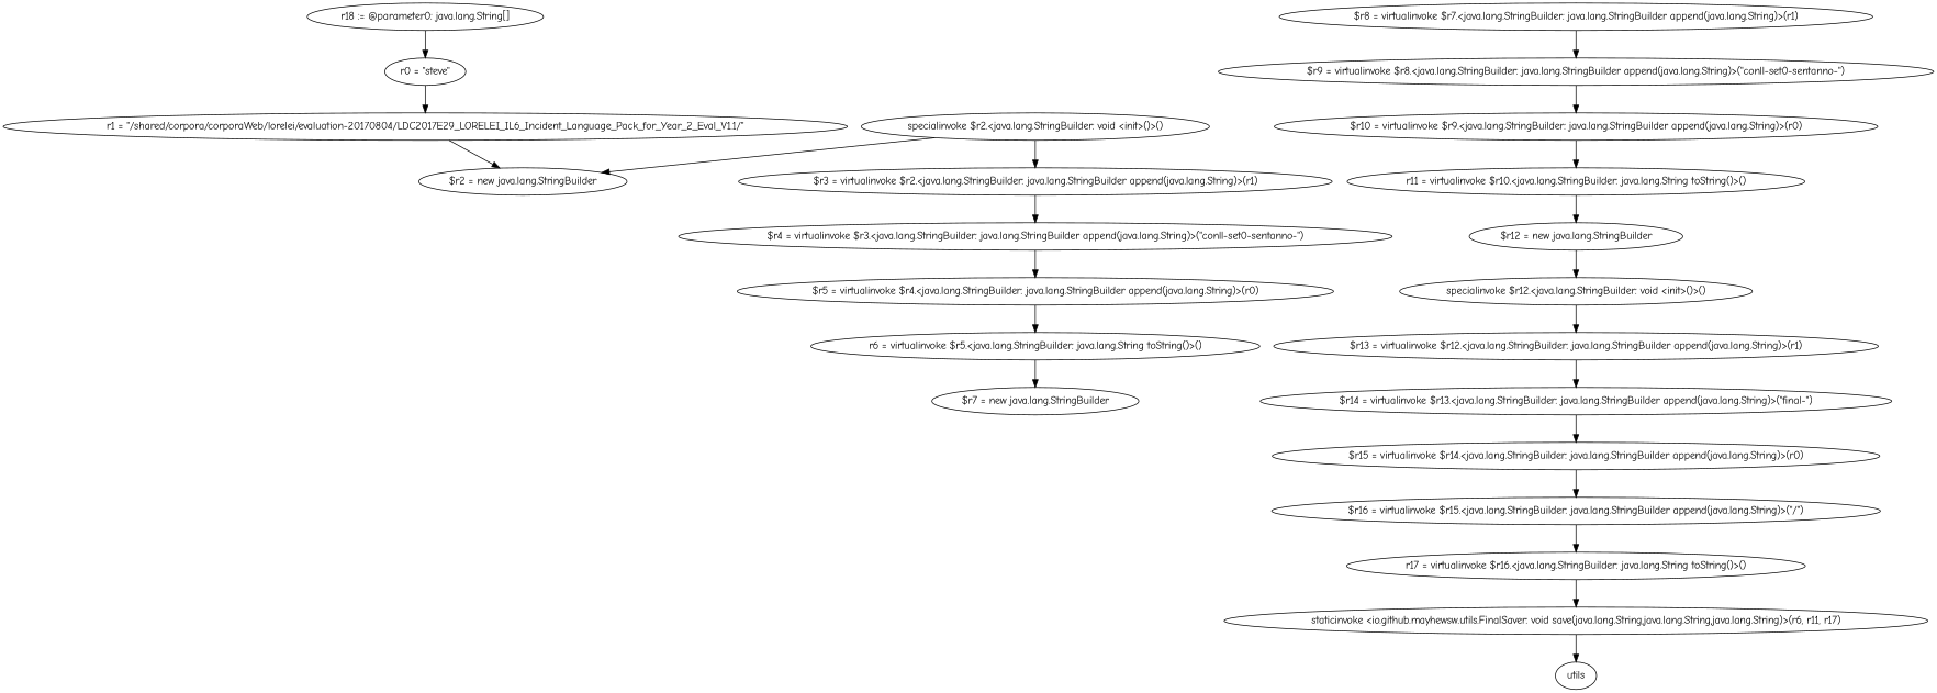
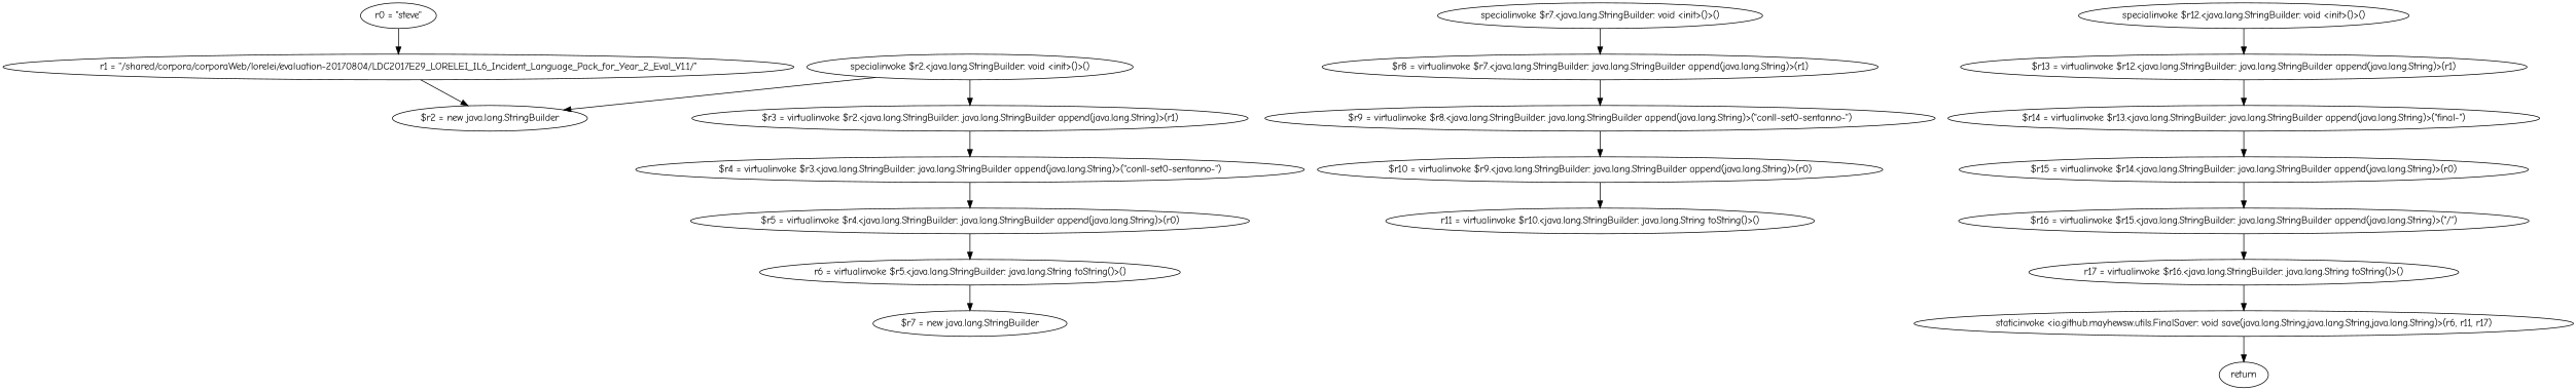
  digraph {
    fontname="Comic Neue"
    node [fontname="Comic Neue"]
    edge [fontname="Comic Neue"]
-   "r18 := @parameter0: java.lang.String[]"
    "r0 = \"steve\""
    "r1 = \"/shared/corpora/corporaWeb/lorelei/evaluation-20170804/LDC2017E29_LORELEI_IL6_Incident_Language_Pack_for_Year_2_Eval_V1.1/\""
    "$r2 = new java.lang.StringBuilder"
    "specialinvoke $r2.<java.lang.StringBuilder: void <init>()>()"
    "$r3 = virtualinvoke $r2.<java.lang.StringBuilder: java.lang.StringBuilder append(java.lang.String)>(r1)"
    "$r4 = virtualinvoke $r3.<java.lang.StringBuilder: java.lang.StringBuilder append(java.lang.String)>(\"conll-set0-sentanno-\")"
    "$r5 = virtualinvoke $r4.<java.lang.StringBuilder: java.lang.StringBuilder append(java.lang.String)>(r0)"
    "r6 = virtualinvoke $r5.<java.lang.StringBuilder: java.lang.String toString()>()"
    "$r7 = new java.lang.StringBuilder"
+   "specialinvoke $r7.<java.lang.StringBuilder: void <init>()>()"
    "$r8 = virtualinvoke $r7.<java.lang.StringBuilder: java.lang.StringBuilder append(java.lang.String)>(r1)"
    "$r9 = virtualinvoke $r8.<java.lang.StringBuilder: java.lang.StringBuilder append(java.lang.String)>(\"conll-set0-sentanno-\")"
    "$r10 = virtualinvoke $r9.<java.lang.StringBuilder: java.lang.StringBuilder append(java.lang.String)>(r0)"
    "r11 = virtualinvoke $r10.<java.lang.StringBuilder: java.lang.String toString()>()"
-   "$r12 = new java.lang.StringBuilder"
    "specialinvoke $r12.<java.lang.StringBuilder: void <init>()>()"
    "$r13 = virtualinvoke $r12.<java.lang.StringBuilder: java.lang.StringBuilder append(java.lang.String)>(r1)"
    "$r14 = virtualinvoke $r13.<java.lang.StringBuilder: java.lang.StringBuilder append(java.lang.String)>(\"final-\")"
    "$r15 = virtualinvoke $r14.<java.lang.StringBuilder: java.lang.StringBuilder append(java.lang.String)>(r0)"
    "$r16 = virtualinvoke $r15.<java.lang.StringBuilder: java.lang.StringBuilder append(java.lang.String)>(\"/\")"
    "r17 = virtualinvoke $r16.<java.lang.StringBuilder: java.lang.String toString()>()"
    "staticinvoke <io.github.mayhewsw.utils.FinalSaver: void save(java.lang.String,java.lang.String,java.lang.String)>(r6, r11, r17)"
-   return [label=utils]
-   "r18 := @parameter0: java.lang.String[]" -> "r0 = \"steve\""
+   return
    "r0 = \"steve\"" -> "r1 = \"/shared/corpora/corporaWeb/lorelei/evaluation-20170804/LDC2017E29_LORELEI_IL6_Incident_Language_Pack_for_Year_2_Eval_V1.1/\""
    "r1 = \"/shared/corpora/corporaWeb/lorelei/evaluation-20170804/LDC2017E29_LORELEI_IL6_Incident_Language_Pack_for_Year_2_Eval_V1.1/\"" -> "$r2 = new java.lang.StringBuilder"
    "specialinvoke $r2.<java.lang.StringBuilder: void <init>()>()" -> "$r2 = new java.lang.StringBuilder"
    "specialinvoke $r2.<java.lang.StringBuilder: void <init>()>()" -> "$r3 = virtualinvoke $r2.<java.lang.StringBuilder: java.lang.StringBuilder append(java.lang.String)>(r1)"
    "$r3 = virtualinvoke $r2.<java.lang.StringBuilder: java.lang.StringBuilder append(java.lang.String)>(r1)" -> "$r4 = virtualinvoke $r3.<java.lang.StringBuilder: java.lang.StringBuilder append(java.lang.String)>(\"conll-set0-sentanno-\")"
    "$r4 = virtualinvoke $r3.<java.lang.StringBuilder: java.lang.StringBuilder append(java.lang.String)>(\"conll-set0-sentanno-\")" -> "$r5 = virtualinvoke $r4.<java.lang.StringBuilder: java.lang.StringBuilder append(java.lang.String)>(r0)"
    "$r5 = virtualinvoke $r4.<java.lang.StringBuilder: java.lang.StringBuilder append(java.lang.String)>(r0)" -> "r6 = virtualinvoke $r5.<java.lang.StringBuilder: java.lang.String toString()>()"
    "r6 = virtualinvoke $r5.<java.lang.StringBuilder: java.lang.String toString()>()" -> "$r7 = new java.lang.StringBuilder"
+   "specialinvoke $r7.<java.lang.StringBuilder: void <init>()>()" -> "$r8 = virtualinvoke $r7.<java.lang.StringBuilder: java.lang.StringBuilder append(java.lang.String)>(r1)"
    "$r8 = virtualinvoke $r7.<java.lang.StringBuilder: java.lang.StringBuilder append(java.lang.String)>(r1)" -> "$r9 = virtualinvoke $r8.<java.lang.StringBuilder: java.lang.StringBuilder append(java.lang.String)>(\"conll-set0-sentanno-\")"
    "$r9 = virtualinvoke $r8.<java.lang.StringBuilder: java.lang.StringBuilder append(java.lang.String)>(\"conll-set0-sentanno-\")" -> "$r10 = virtualinvoke $r9.<java.lang.StringBuilder: java.lang.StringBuilder append(java.lang.String)>(r0)"
    "$r10 = virtualinvoke $r9.<java.lang.StringBuilder: java.lang.StringBuilder append(java.lang.String)>(r0)" -> "r11 = virtualinvoke $r10.<java.lang.StringBuilder: java.lang.String toString()>()"
-   "r11 = virtualinvoke $r10.<java.lang.StringBuilder: java.lang.String toString()>()" -> "$r12 = new java.lang.StringBuilder"
-   "$r12 = new java.lang.StringBuilder" -> "specialinvoke $r12.<java.lang.StringBuilder: void <init>()>()"
    "specialinvoke $r12.<java.lang.StringBuilder: void <init>()>()" -> "$r13 = virtualinvoke $r12.<java.lang.StringBuilder: java.lang.StringBuilder append(java.lang.String)>(r1)"
    "$r13 = virtualinvoke $r12.<java.lang.StringBuilder: java.lang.StringBuilder append(java.lang.String)>(r1)" -> "$r14 = virtualinvoke $r13.<java.lang.StringBuilder: java.lang.StringBuilder append(java.lang.String)>(\"final-\")"
    "$r14 = virtualinvoke $r13.<java.lang.StringBuilder: java.lang.StringBuilder append(java.lang.String)>(\"final-\")" -> "$r15 = virtualinvoke $r14.<java.lang.StringBuilder: java.lang.StringBuilder append(java.lang.String)>(r0)"
    "$r15 = virtualinvoke $r14.<java.lang.StringBuilder: java.lang.StringBuilder append(java.lang.String)>(r0)" -> "$r16 = virtualinvoke $r15.<java.lang.StringBuilder: java.lang.StringBuilder append(java.lang.String)>(\"/\")"
    "$r16 = virtualinvoke $r15.<java.lang.StringBuilder: java.lang.StringBuilder append(java.lang.String)>(\"/\")" -> "r17 = virtualinvoke $r16.<java.lang.StringBuilder: java.lang.String toString()>()"
    "r17 = virtualinvoke $r16.<java.lang.StringBuilder: java.lang.String toString()>()" -> "staticinvoke <io.github.mayhewsw.utils.FinalSaver: void save(java.lang.String,java.lang.String,java.lang.String)>(r6, r11, r17)"
    "staticinvoke <io.github.mayhewsw.utils.FinalSaver: void save(java.lang.String,java.lang.String,java.lang.String)>(r6, r11, r17)" -> return
  }
